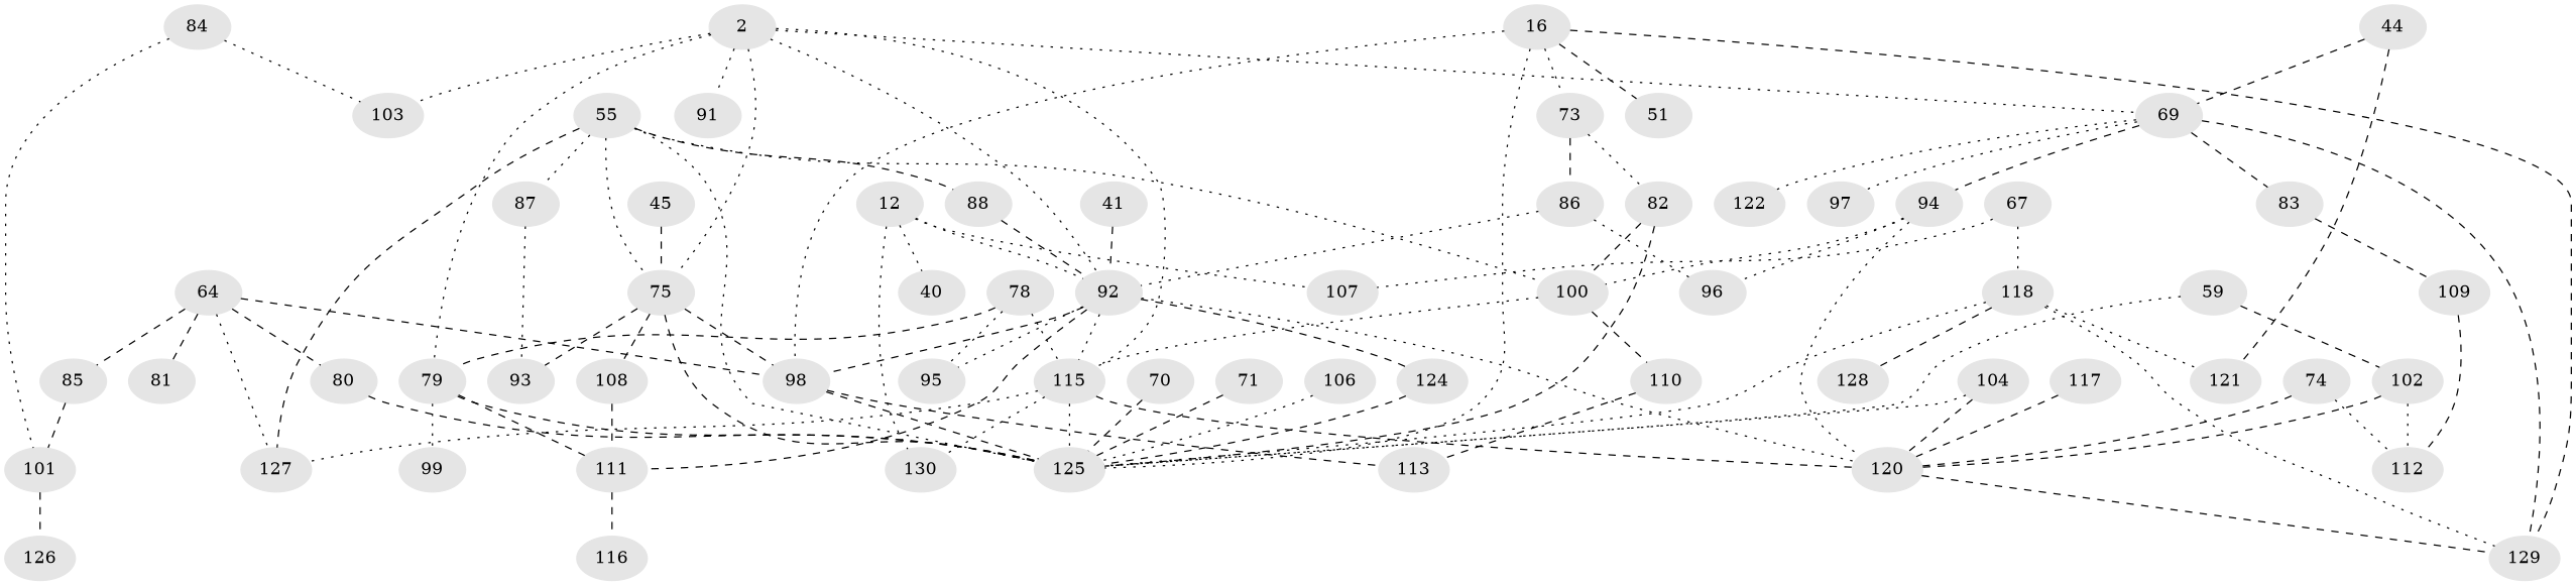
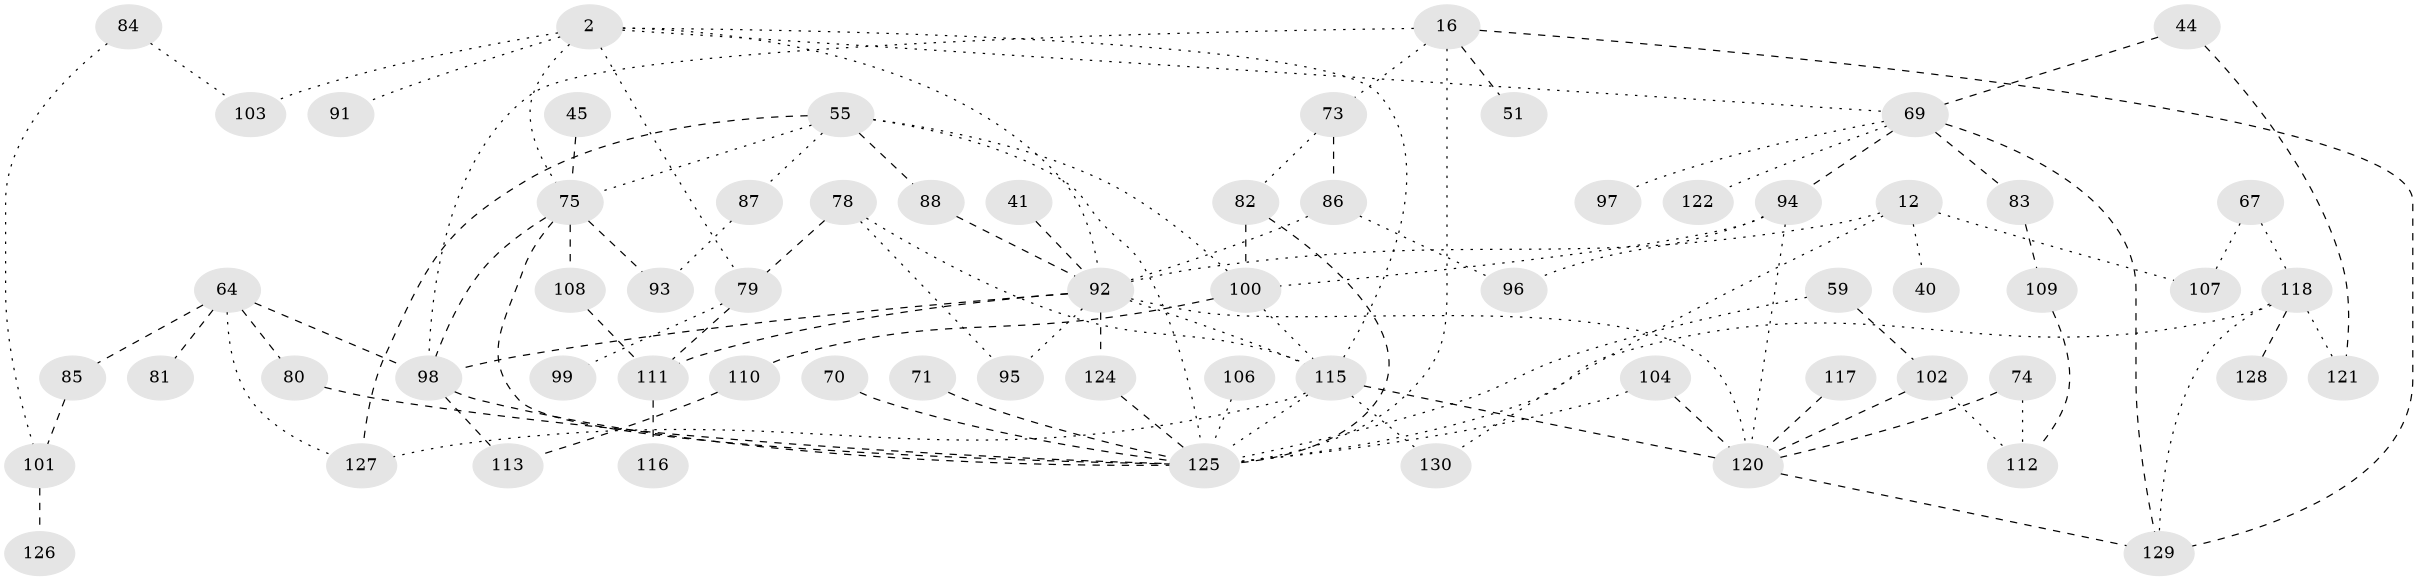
  graph {
    node [color=gray90 style=filled]
    edge [style=dashed]
    69 [super="+56+1"]
    129 [super="+32"]
    83
    94
    97
    122
    2
    75 [super="+65+3"]
    79 [super="+77"]
    91
    92 [super="+22+90+7"]
    103 [super="+61"]
    115 [super="+27+63"]
    98 [super="+39"]
    125 [super="+66+119+87"]
    93
    108
    99
    111
    120 [super="+25+68"]
    95
    124 [super="+123"]
    130
    127 [super="+19+72"]
    12
    40
    107
    16
    51
    73 [super="+53"]
    82
    86
    113
    41
    44
    121
    45 [super="+34"]
    55 [super="+15"]
    88
    n40 [label=87 super="+58"]
    100 [super="+46+60"]
    110
    59
    102
    112
    64 [super="+23+49+50"]
    80
    81
    85
    101
    67
    118 [super="+38+31+24+20+43"]
    128
    109
    96
    70
    71
    74
    78 [super="+62"]
    116
    84
    126
    104 [super="+76"]
    106
    117
    69 -- 129 [weight=2]
    69 -- 83
    69 -- 94
    69 -- 97 [style=dotted]
    69 -- 122 [style=dotted]
    83 -- 109
    94 -- 120 [style=dotted]
    94 -- 100 [style=dotted]
    94 -- 96 [style=dotted]
    2 -- 69 [style=dotted]
    2 -- 75 [style=dotted]
    2 -- 79 [style=dotted]
    2 -- 91 [style=dotted]
    2 -- 92 [style=dotted]
    2 -- 103 [style=dotted weight=2]
    2 -- 115 [style=dotted]
    75 -- 98
    75 -- 125 [weight=2]
    75 -- 93
    75 -- 108
-   79 -- 125 [weight=2]
    79 -- 99 [style=dotted]
    79 -- 111
    92 -- 115 [style=dotted]
    92 -- 98 [weight=2]
    92 -- 111
    92 -- 120 [style=dotted weight=2]
    92 -- 95 [style=dotted]
    92 -- 124
    115 -- 125 [style=dotted weight=4]
    115 -- 120 [weight=3]
    115 -- 130 [style=dotted]
    115 -- 127 [style=dotted]
    98 -- 125 [weight=2]
    98 -- 113
    108 -- 111
    111 -- 116
    120 -- 129
    124 -- 125 [weight=2]
    12 -- 92 [style=dotted]
    12 -- 130 [style=dotted]
    12 -- 40 [style=dotted]
    12 -- 107 [style=dotted]
    16 -- 129 [weight=2]
    16 -- 98 [style=dotted weight=2]
    16 -- 125 [style=dotted weight=2]
    16 -- 51
    16 -- 73 [style=dotted]
    73 -- 82 [style=dotted]
    73 -- 86
    82 -- 125
    82 -- 100
    86 -- 92 [style=dotted]
    86 -- 96 [style=dotted]
    41 -- 92
    44 -- 69
    44 -- 121
    45 -- 75 [weight=2]
    55 -- 75 [style=dotted]
    55 -- 125 [style=dotted weight=2]
    55 -- 127 [weight=2]
    55 -- 88
    55 -- n40 [style=dotted]
    55 -- 100 [style=dotted]
    88 -- 92
    n40 -- 93 [style=dotted]
    100 -- 115 [style=dotted]
    100 -- 110
    110 -- 113
    59 -- 125 [style=dotted]
    59 -- 102
    102 -- 120 [weight=2]
    102 -- 112 [style=dotted]
    64 -- 98
    64 -- 127 [style=dotted]
    64 -- 80
    64 -- 81
    64 -- 85
    80 -- 125
    85 -- 101
    101 -- 126
    67 -- 107 [style=dotted]
    67 -- 118 [style=dotted]
    118 -- 129 [style=dotted]
    118 -- 125 [style=dotted]
    118 -- 121 [style=dotted]
    118 -- 128
    109 -- 112
    70 -- 125
    71 -- 125
    74 -- 120
    74 -- 112 [style=dotted]
    78 -- 79
    78 -- 115 [style=dotted]
    78 -- 95 [style=dotted]
    84 -- 103 [style=dotted]
    84 -- 101 [style=dotted]
    104 -- 125 [style=dotted]
    104 -- 120
    106 -- 125 [style=dotted]
    117 -- 120
  }
